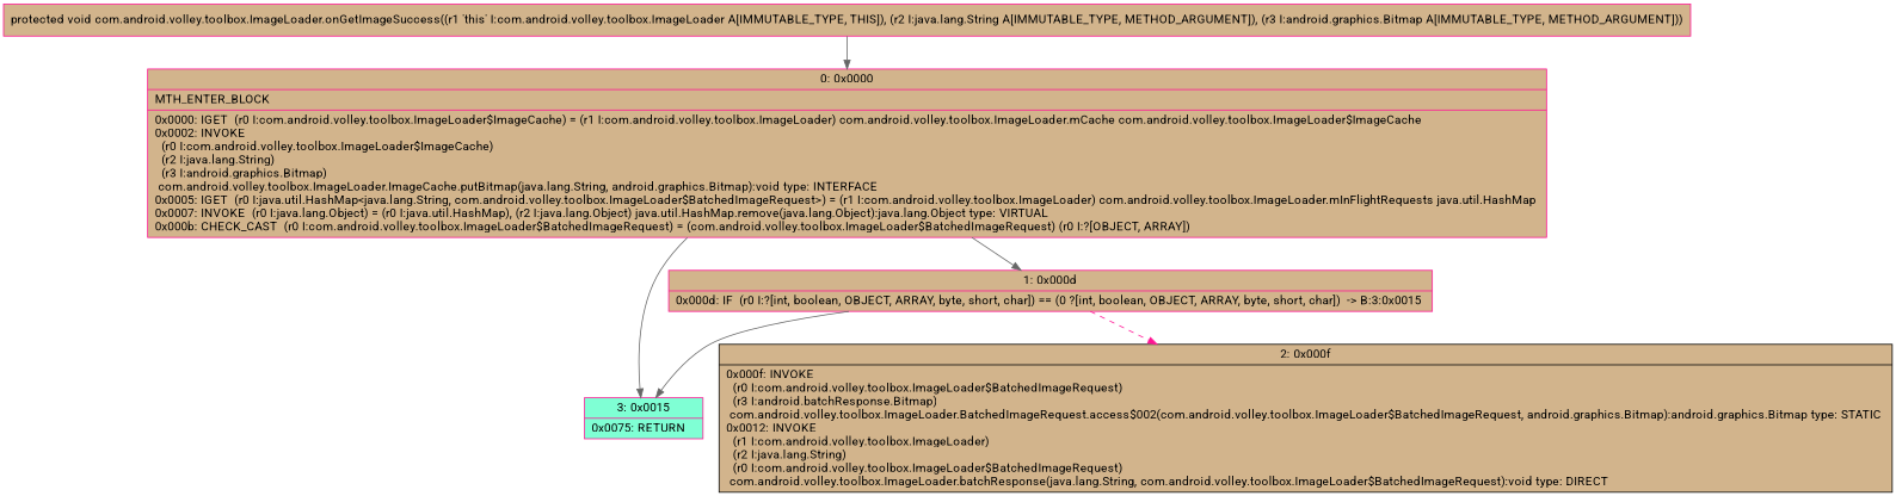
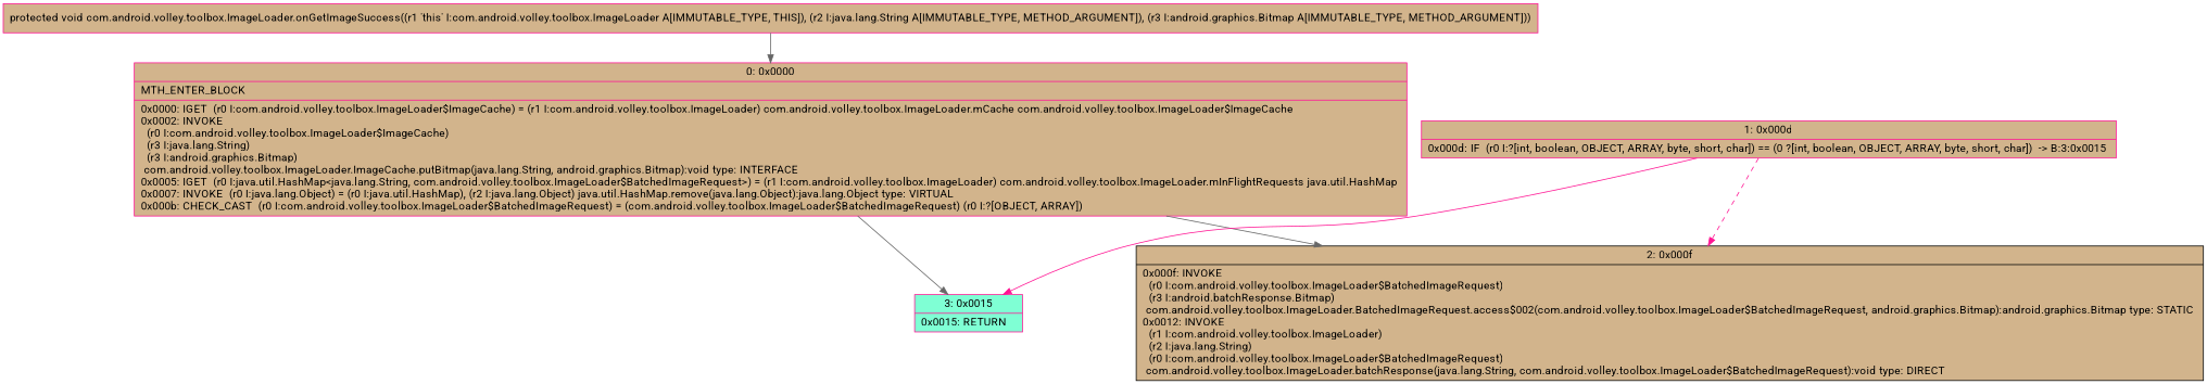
  digraph {
    fontname=Roboto
    node [color=deeppink fillcolor=tan fontname=Roboto shape=record style=filled]
    edge [color=gray40 fontname=Roboto]
-   n1 [label="{0\:\ 0x0000|MTH_ENTER_BLOCK\l|0x0000: IGET  (r0 I:com.android.volley.toolbox.ImageLoader$ImageCache) = (r1 I:com.android.volley.toolbox.ImageLoader) com.android.volley.toolbox.ImageLoader.mCache com.android.volley.toolbox.ImageLoader$ImageCache \l0x0002: INVOKE  \l  (r0 I:com.android.volley.toolbox.ImageLoader$ImageCache)\l  (r2 I:java.lang.String)\l  (r3 I:android.graphics.Bitmap)\l com.android.volley.toolbox.ImageLoader.ImageCache.putBitmap(java.lang.String, android.graphics.Bitmap):void type: INTERFACE \l0x0005: IGET  (r0 I:java.util.HashMap\<java.lang.String, com.android.volley.toolbox.ImageLoader$BatchedImageRequest\>) = (r1 I:com.android.volley.toolbox.ImageLoader) com.android.volley.toolbox.ImageLoader.mInFlightRequests java.util.HashMap \l0x0007: INVOKE  (r0 I:java.lang.Object) = (r0 I:java.util.HashMap), (r2 I:java.lang.Object) java.util.HashMap.remove(java.lang.Object):java.lang.Object type: VIRTUAL \l0x000b: CHECK_CAST  (r0 I:com.android.volley.toolbox.ImageLoader$BatchedImageRequest) = (com.android.volley.toolbox.ImageLoader$BatchedImageRequest) (r0 I:?[OBJECT, ARRAY]) \l}"]
+   n1 [label="{0\:\ 0x0000|MTH_ENTER_BLOCK\l|0x0000: IGET  (r0 I:com.android.volley.toolbox.ImageLoader$ImageCache) = (r1 I:com.android.volley.toolbox.ImageLoader) com.android.volley.toolbox.ImageLoader.mCache com.android.volley.toolbox.ImageLoader$ImageCache \l0x0002: INVOKE  \l  (r0 I:com.android.volley.toolbox.ImageLoader$ImageCache)\l  (r3 I:java.lang.String)\l  (r3 I:android.graphics.Bitmap)\l com.android.volley.toolbox.ImageLoader.ImageCache.putBitmap(java.lang.String, android.graphics.Bitmap):void type: INTERFACE \l0x0005: IGET  (r0 I:java.util.HashMap\<java.lang.String, com.android.volley.toolbox.ImageLoader$BatchedImageRequest\>) = (r1 I:com.android.volley.toolbox.ImageLoader) com.android.volley.toolbox.ImageLoader.mInFlightRequests java.util.HashMap \l0x0007: INVOKE  (r0 I:java.lang.Object) = (r0 I:java.util.HashMap), (r2 I:java.lang.Object) java.util.HashMap.remove(java.lang.Object):java.lang.Object type: VIRTUAL \l0x000b: CHECK_CAST  (r0 I:com.android.volley.toolbox.ImageLoader$BatchedImageRequest) = (com.android.volley.toolbox.ImageLoader$BatchedImageRequest) (r0 I:?[OBJECT, ARRAY]) \l}"]
    n2 [label="{1\:\ 0x000d|0x000d: IF  (r0 I:?[int, boolean, OBJECT, ARRAY, byte, short, char]) == (0 ?[int, boolean, OBJECT, ARRAY, byte, short, char])  \-\> B:3:0x0015 \l}"]
-   n3 [fillcolor=aquamarine label="{3\:\ 0x0015|0x0075: RETURN   \l}"]
+   n3 [fillcolor=aquamarine label="{3\:\ 0x0015|0x0015: RETURN   \l}"]
    n4 [color=black label="{2\:\ 0x000f|0x000f: INVOKE  \l  (r0 I:com.android.volley.toolbox.ImageLoader$BatchedImageRequest)\l  (r3 I:android.batchResponse.Bitmap)\l com.android.volley.toolbox.ImageLoader.BatchedImageRequest.access$002(com.android.volley.toolbox.ImageLoader$BatchedImageRequest, android.graphics.Bitmap):android.graphics.Bitmap type: STATIC \l0x0012: INVOKE  \l  (r1 I:com.android.volley.toolbox.ImageLoader)\l  (r2 I:java.lang.String)\l  (r0 I:com.android.volley.toolbox.ImageLoader$BatchedImageRequest)\l com.android.volley.toolbox.ImageLoader.batchResponse(java.lang.String, com.android.volley.toolbox.ImageLoader$BatchedImageRequest):void type: DIRECT \l}"]
    n5 [label="{protected void com.android.volley.toolbox.ImageLoader.onGetImageSuccess((r1 'this' I:com.android.volley.toolbox.ImageLoader A[IMMUTABLE_TYPE, THIS]), (r2 I:java.lang.String A[IMMUTABLE_TYPE, METHOD_ARGUMENT]), (r3 I:android.graphics.Bitmap A[IMMUTABLE_TYPE, METHOD_ARGUMENT])) }"]
-   n1 -> n2
+   n1 -> n4
    n1 -> n3
-   n2 -> n3
+   n2 -> n3 [color=deeppink]
    n2 -> n4 [color=deeppink style=dashed]
    n5 -> n1
  }
